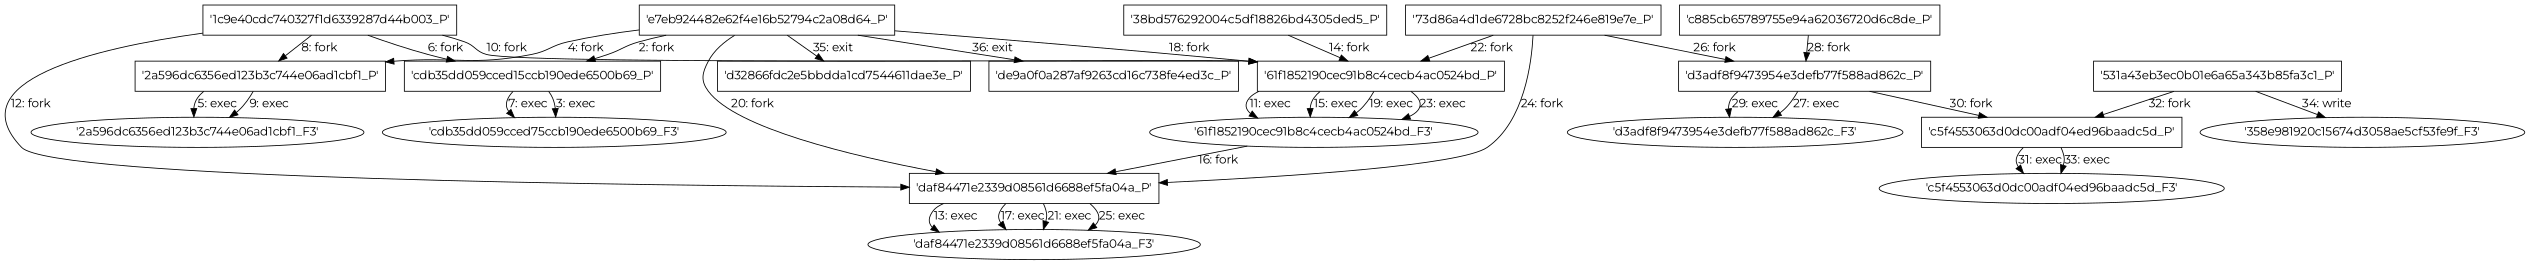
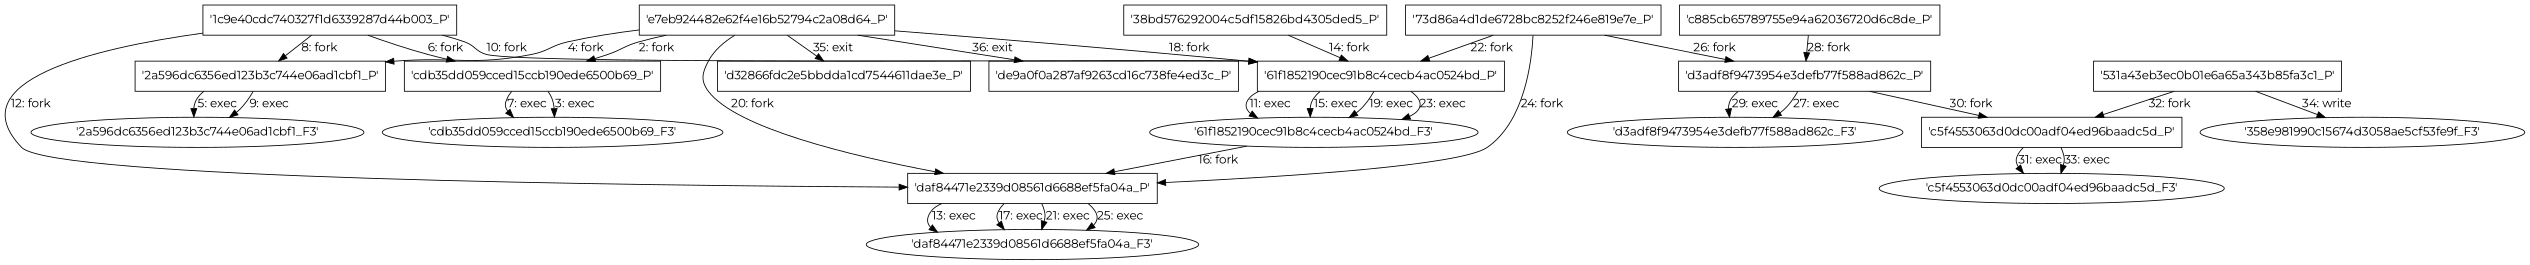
  digraph {
    engine=neato
    fixedsize=false
    fontname=Montserrat
    fontsize=10
    nodesep=0.3
    rankdir=TB
    ranksep=0
    splines=true
    node [fontname=Montserrat node_type=Process shape=box]
    edge [fontname=Montserrat]
    "'e7eb924482e62f4e16b52794c2a08d64_P'"
    "'cdb35dd059cced15ccb190ede6500b69_P'"
    "'2a596dc6356ed123b3c744e06ad1cbf1_P'"
    "'61f1852190cec91b8c4cecb4ac0524bd_P'"
    "'daf84471e2339d08561d6688ef5fa04a_P'"
    "'d32866fdc2e5bbdda1cd7544611dae3e_P'"
    "'de9a0f0a287af9263cd16c738fe4ed3c_P'"
-   "'cdb35dd059cced15ccb190ede6500b69_F3'" [node_type=File shape=ellipse label="'cdb35dd059cced75ccb190ede6500b69_F3'"]
+   "'cdb35dd059cced15ccb190ede6500b69_F3'" [node_type=File shape=ellipse]
    "'2a596dc6356ed123b3c744e06ad1cbf1_F3'" [node_type=File shape=ellipse]
    "'61f1852190cec91b8c4cecb4ac0524bd_F3'" [node_type=File shape=ellipse]
    "'daf84471e2339d08561d6688ef5fa04a_F3'" [node_type=File shape=ellipse]
    n12 [label="'1c9e40cdc740327f1d6339287d44b003_P'"]
-   "'38bd576292004c5df18826bd4305ded5_P'"
+   "'38bd576292004c5df18826bd4305ded5_P'" [label="'38bd576292004c5df15826bd4305ded5_P'"]
    "'73d86a4d1de6728bc8252f246e819e7e_P'"
    "'d3adf8f9473954e3defb77f588ad862c_P'"
    "'d3adf8f9473954e3defb77f588ad862c_F3'" [node_type=File shape=ellipse]
    "'c5f4553063d0dc00adf04ed96baadc5d_P'"
    "'c5f4553063d0dc00adf04ed96baadc5d_F3'" [node_type=File shape=ellipse]
    "'c885cb65789755e94a62036720d6c8de_P'"
    "'531a43eb3ec0b01e6a65a343b85fa3c1_P'"
-   "'358e981990c15674d3058ae5cf53fe9f_F3'" [node_type=file shape=ellipse label="'358e981920c15674d3058ae5cf53fe9f_F3'"]
+   "'358e981990c15674d3058ae5cf53fe9f_F3'" [node_type=file shape=ellipse]
    "'e7eb924482e62f4e16b52794c2a08d64_P'" -> "'cdb35dd059cced15ccb190ede6500b69_P'" [label="2: fork"]
    "'e7eb924482e62f4e16b52794c2a08d64_P'" -> "'2a596dc6356ed123b3c744e06ad1cbf1_P'" [label="4: fork"]
    "'e7eb924482e62f4e16b52794c2a08d64_P'" -> "'61f1852190cec91b8c4cecb4ac0524bd_P'" [label="18: fork"]
    "'e7eb924482e62f4e16b52794c2a08d64_P'" -> "'daf84471e2339d08561d6688ef5fa04a_P'" [label="20: fork"]
    "'e7eb924482e62f4e16b52794c2a08d64_P'" -> "'d32866fdc2e5bbdda1cd7544611dae3e_P'" [label="35: exit"]
    "'e7eb924482e62f4e16b52794c2a08d64_P'" -> "'de9a0f0a287af9263cd16c738fe4ed3c_P'" [label="36: exit"]
    "'cdb35dd059cced15ccb190ede6500b69_P'" -> "'cdb35dd059cced15ccb190ede6500b69_F3'" [label="3: exec"]
    "'cdb35dd059cced15ccb190ede6500b69_P'" -> "'cdb35dd059cced15ccb190ede6500b69_F3'" [label="7: exec"]
    "'2a596dc6356ed123b3c744e06ad1cbf1_P'" -> "'2a596dc6356ed123b3c744e06ad1cbf1_F3'" [label="5: exec"]
    "'2a596dc6356ed123b3c744e06ad1cbf1_P'" -> "'2a596dc6356ed123b3c744e06ad1cbf1_F3'" [label="9: exec"]
    "'61f1852190cec91b8c4cecb4ac0524bd_P'" -> "'61f1852190cec91b8c4cecb4ac0524bd_F3'" [label="11: exec"]
    "'61f1852190cec91b8c4cecb4ac0524bd_P'" -> "'61f1852190cec91b8c4cecb4ac0524bd_F3'" [label="15: exec"]
    "'61f1852190cec91b8c4cecb4ac0524bd_P'" -> "'61f1852190cec91b8c4cecb4ac0524bd_F3'" [label="19: exec"]
    "'61f1852190cec91b8c4cecb4ac0524bd_P'" -> "'61f1852190cec91b8c4cecb4ac0524bd_F3'" [label="23: exec"]
    "'daf84471e2339d08561d6688ef5fa04a_P'" -> "'daf84471e2339d08561d6688ef5fa04a_F3'" [label="13: exec"]
    "'daf84471e2339d08561d6688ef5fa04a_P'" -> "'daf84471e2339d08561d6688ef5fa04a_F3'" [label="17: exec"]
    "'daf84471e2339d08561d6688ef5fa04a_P'" -> "'daf84471e2339d08561d6688ef5fa04a_F3'" [label="21: exec"]
    "'daf84471e2339d08561d6688ef5fa04a_P'" -> "'daf84471e2339d08561d6688ef5fa04a_F3'" [label="25: exec"]
    "'61f1852190cec91b8c4cecb4ac0524bd_F3'" -> "'daf84471e2339d08561d6688ef5fa04a_P'" [label="16: fork"]
    n12 -> "'cdb35dd059cced15ccb190ede6500b69_P'" [label="6: fork"]
    n12 -> "'2a596dc6356ed123b3c744e06ad1cbf1_P'" [label="8: fork"]
    n12 -> "'61f1852190cec91b8c4cecb4ac0524bd_P'" [label="10: fork"]
    n12 -> "'daf84471e2339d08561d6688ef5fa04a_P'" [label="12: fork"]
    "'38bd576292004c5df18826bd4305ded5_P'" -> "'61f1852190cec91b8c4cecb4ac0524bd_P'" [label="14: fork"]
    "'73d86a4d1de6728bc8252f246e819e7e_P'" -> "'61f1852190cec91b8c4cecb4ac0524bd_P'" [label="22: fork"]
    "'73d86a4d1de6728bc8252f246e819e7e_P'" -> "'daf84471e2339d08561d6688ef5fa04a_P'" [label="24: fork"]
    "'73d86a4d1de6728bc8252f246e819e7e_P'" -> "'d3adf8f9473954e3defb77f588ad862c_P'" [label="26: fork"]
    "'d3adf8f9473954e3defb77f588ad862c_P'" -> "'d3adf8f9473954e3defb77f588ad862c_F3'" [label="27: exec"]
    "'d3adf8f9473954e3defb77f588ad862c_P'" -> "'d3adf8f9473954e3defb77f588ad862c_F3'" [label="29: exec"]
    "'d3adf8f9473954e3defb77f588ad862c_P'" -> "'c5f4553063d0dc00adf04ed96baadc5d_P'" [label="30: fork"]
    "'c5f4553063d0dc00adf04ed96baadc5d_P'" -> "'c5f4553063d0dc00adf04ed96baadc5d_F3'" [label="31: exec"]
    "'c5f4553063d0dc00adf04ed96baadc5d_P'" -> "'c5f4553063d0dc00adf04ed96baadc5d_F3'" [label="33: exec"]
    "'c885cb65789755e94a62036720d6c8de_P'" -> "'d3adf8f9473954e3defb77f588ad862c_P'" [label="28: fork"]
    "'531a43eb3ec0b01e6a65a343b85fa3c1_P'" -> "'c5f4553063d0dc00adf04ed96baadc5d_P'" [label="32: fork"]
    "'531a43eb3ec0b01e6a65a343b85fa3c1_P'" -> "'358e981990c15674d3058ae5cf53fe9f_F3'" [label="34: write"]
  }
